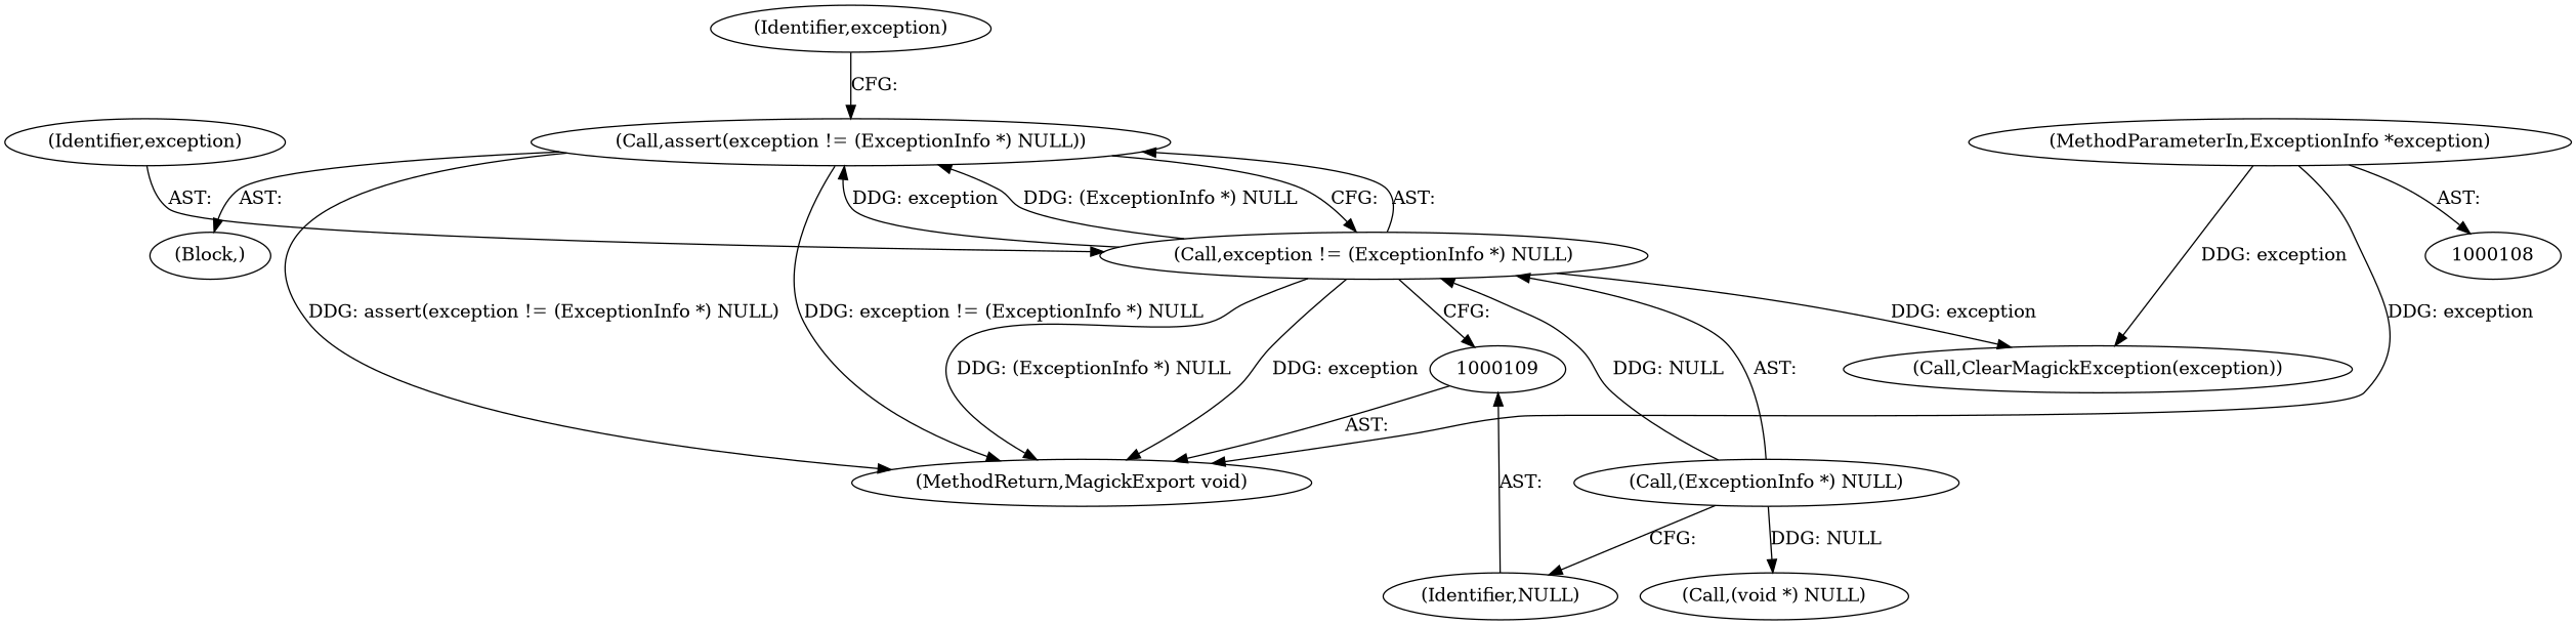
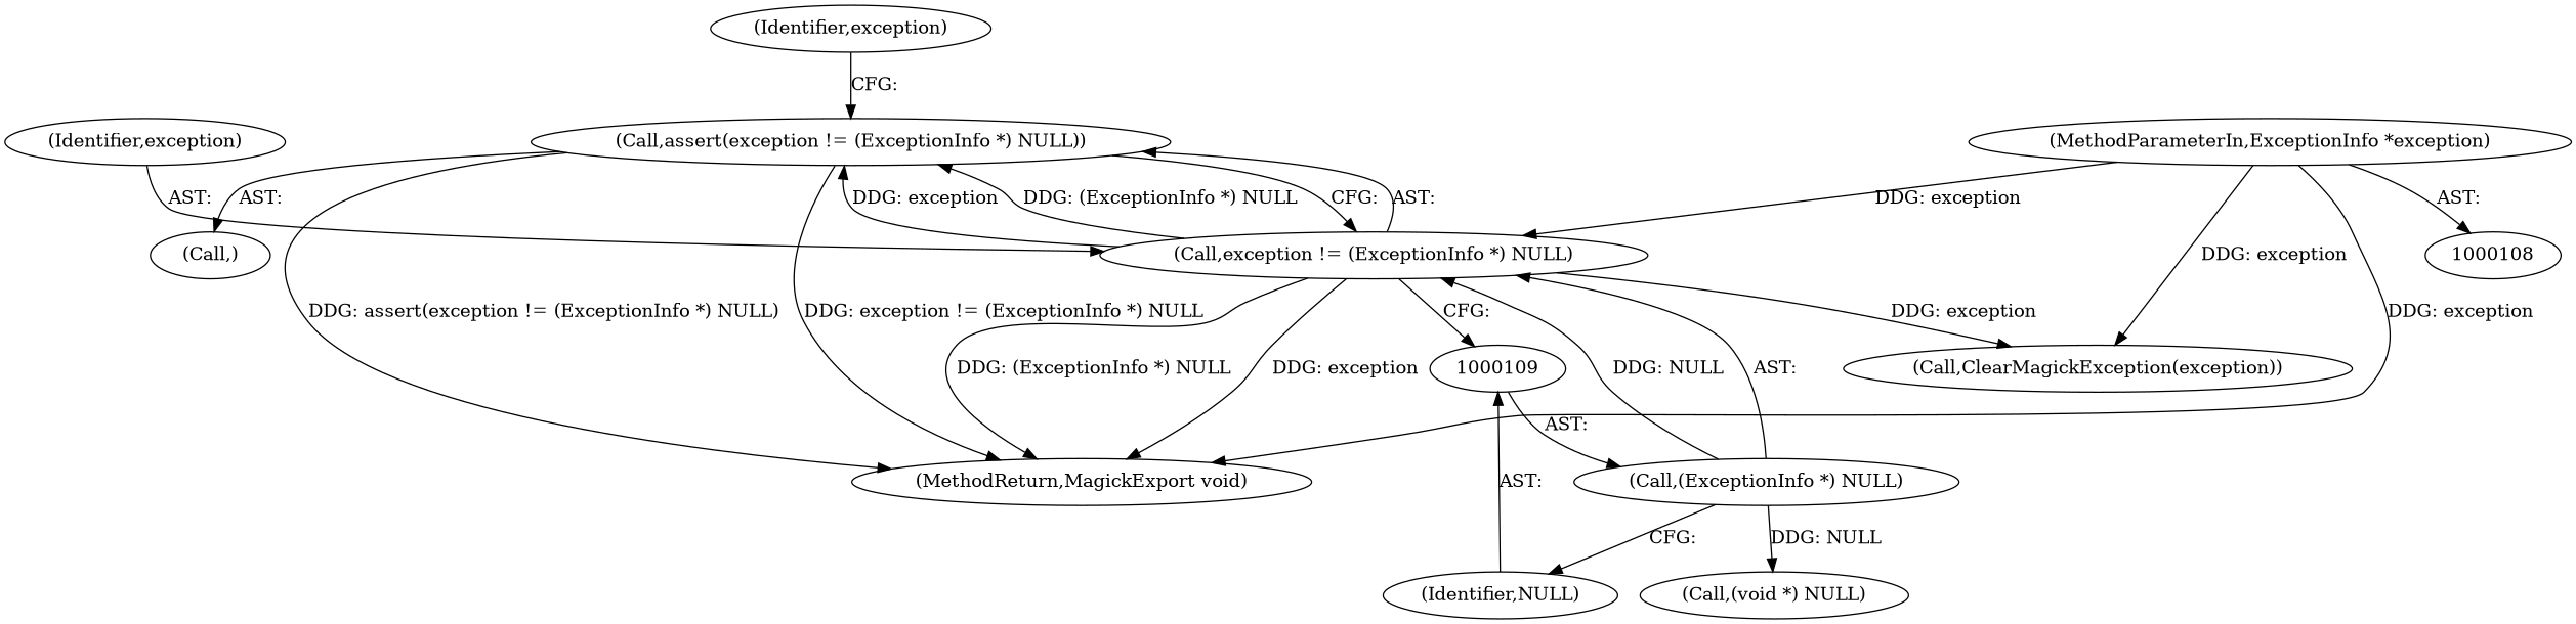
  digraph {
    n1 [label="(Call,assert(exception != (ExceptionInfo *) NULL))"]
    n2 [label="(Call,exception != (ExceptionInfo *) NULL)"]
-   n3 [label="(Block,)"]
+   n3 [label="(Call,)"]
    n4 [label="(MethodReturn,MagickExport void)"]
    n5 [label="(Call,ClearMagickException(exception))"]
    1000109
    n7 [label="(Call,(ExceptionInfo *) NULL)"]
    n8 [label="(Identifier,NULL)"]
    n9 [label="(Call,(void *) NULL)"]
    n10 [label="(MethodParameterIn,ExceptionInfo *exception)"]
    n11 [label=1000108]
    n12 [label="(Identifier,exception)"]
    n13 [label="(Identifier,exception)"]
    n1 -> n2 [label="CFG: "]
    n1 -> n3 [label="AST: "]
    n1 -> n4 [label="DDG: assert(exception != (ExceptionInfo *) NULL)"]
    n1 -> n4 [label="DDG: exception != (ExceptionInfo *) NULL"]
    n2 -> n1 [label="AST: "]
    n2 -> n1 [label="DDG: exception"]
    n2 -> n1 [label="DDG: (ExceptionInfo *) NULL"]
    n2 -> n4 [label="DDG: (ExceptionInfo *) NULL"]
    n2 -> n4 [label="DDG: exception"]
    n2 -> n5 [label="DDG: exception"]
    n2 -> 1000109 [label="CFG: "]
-   1000109 -> n4 [label="AST: "]
+   1000109 -> n7 [label="AST: "]
    n7 -> n2 [label="AST: "]
    n7 -> n2 [label="DDG: NULL"]
    n7 -> n8 [label="CFG: "]
    n7 -> n9 [label="DDG: NULL"]
    n8 -> 1000109 [label="AST: "]
+   n10 -> n2 [label="DDG: exception"]
    n10 -> n4 [label="DDG: exception"]
    n10 -> n5 [label="DDG: exception"]
    n10 -> n11 [label="AST: "]
    n12 -> n1 [label="CFG: "]
    n13 -> n2 [label="AST: "]
  }
